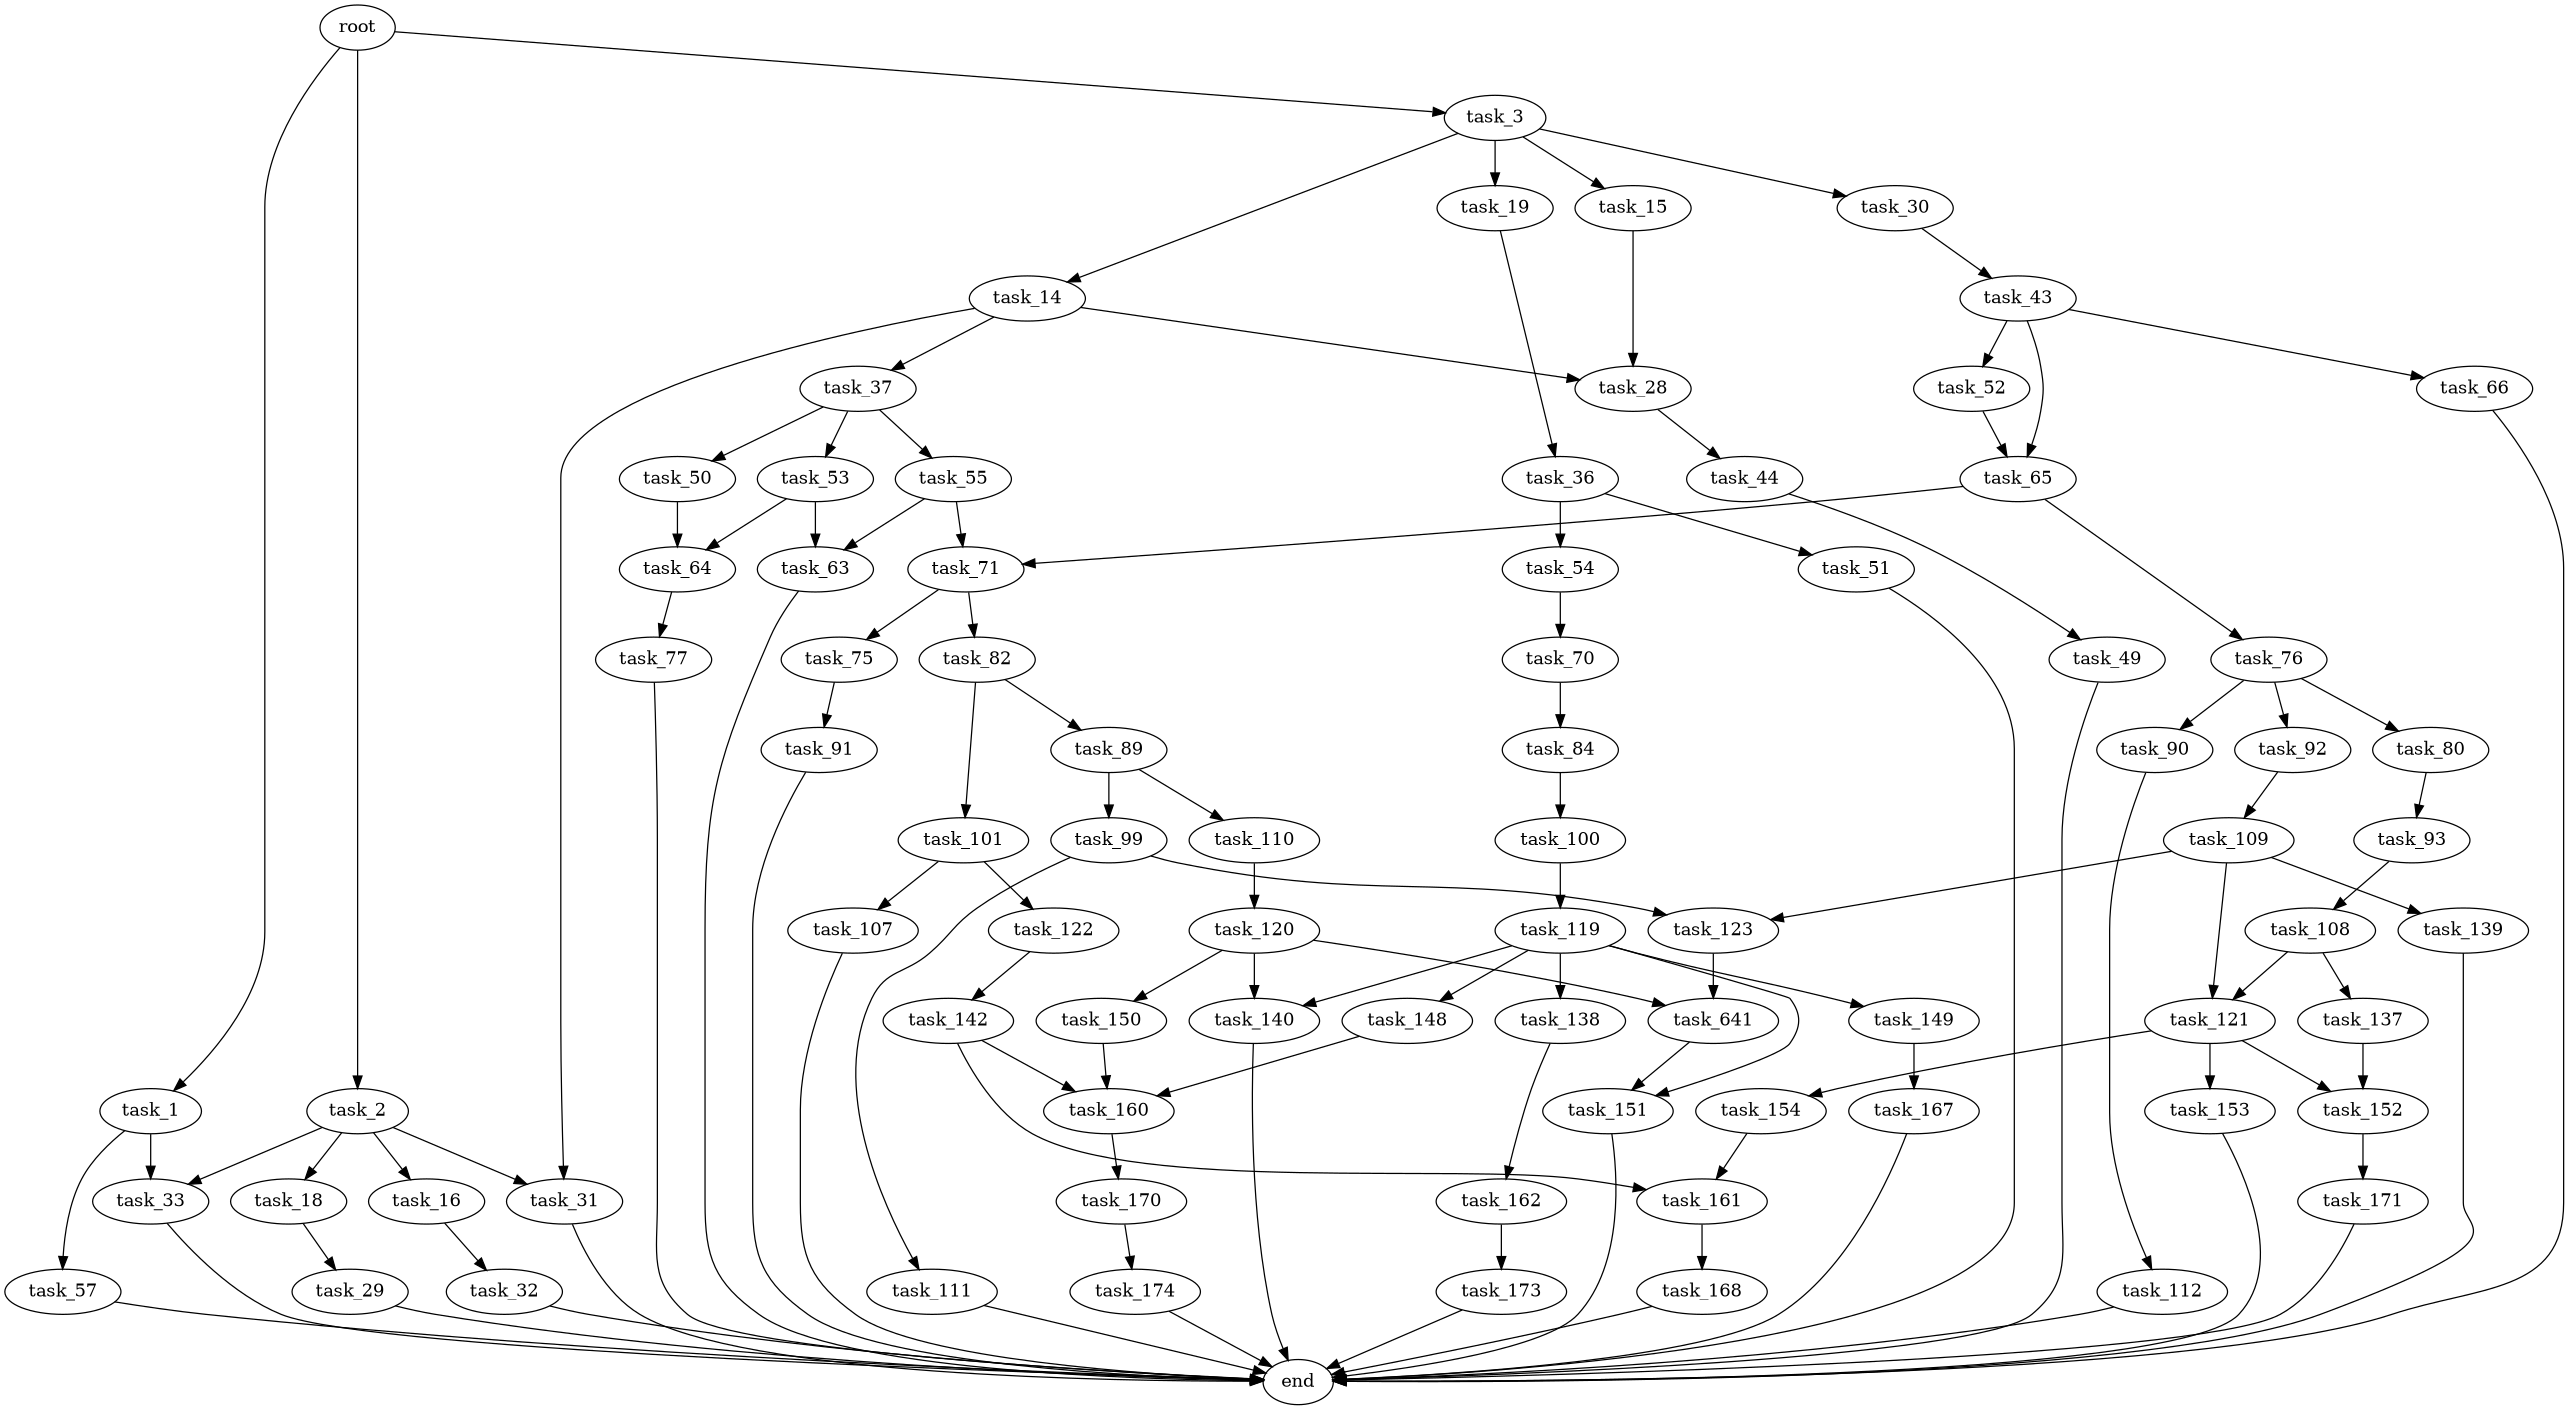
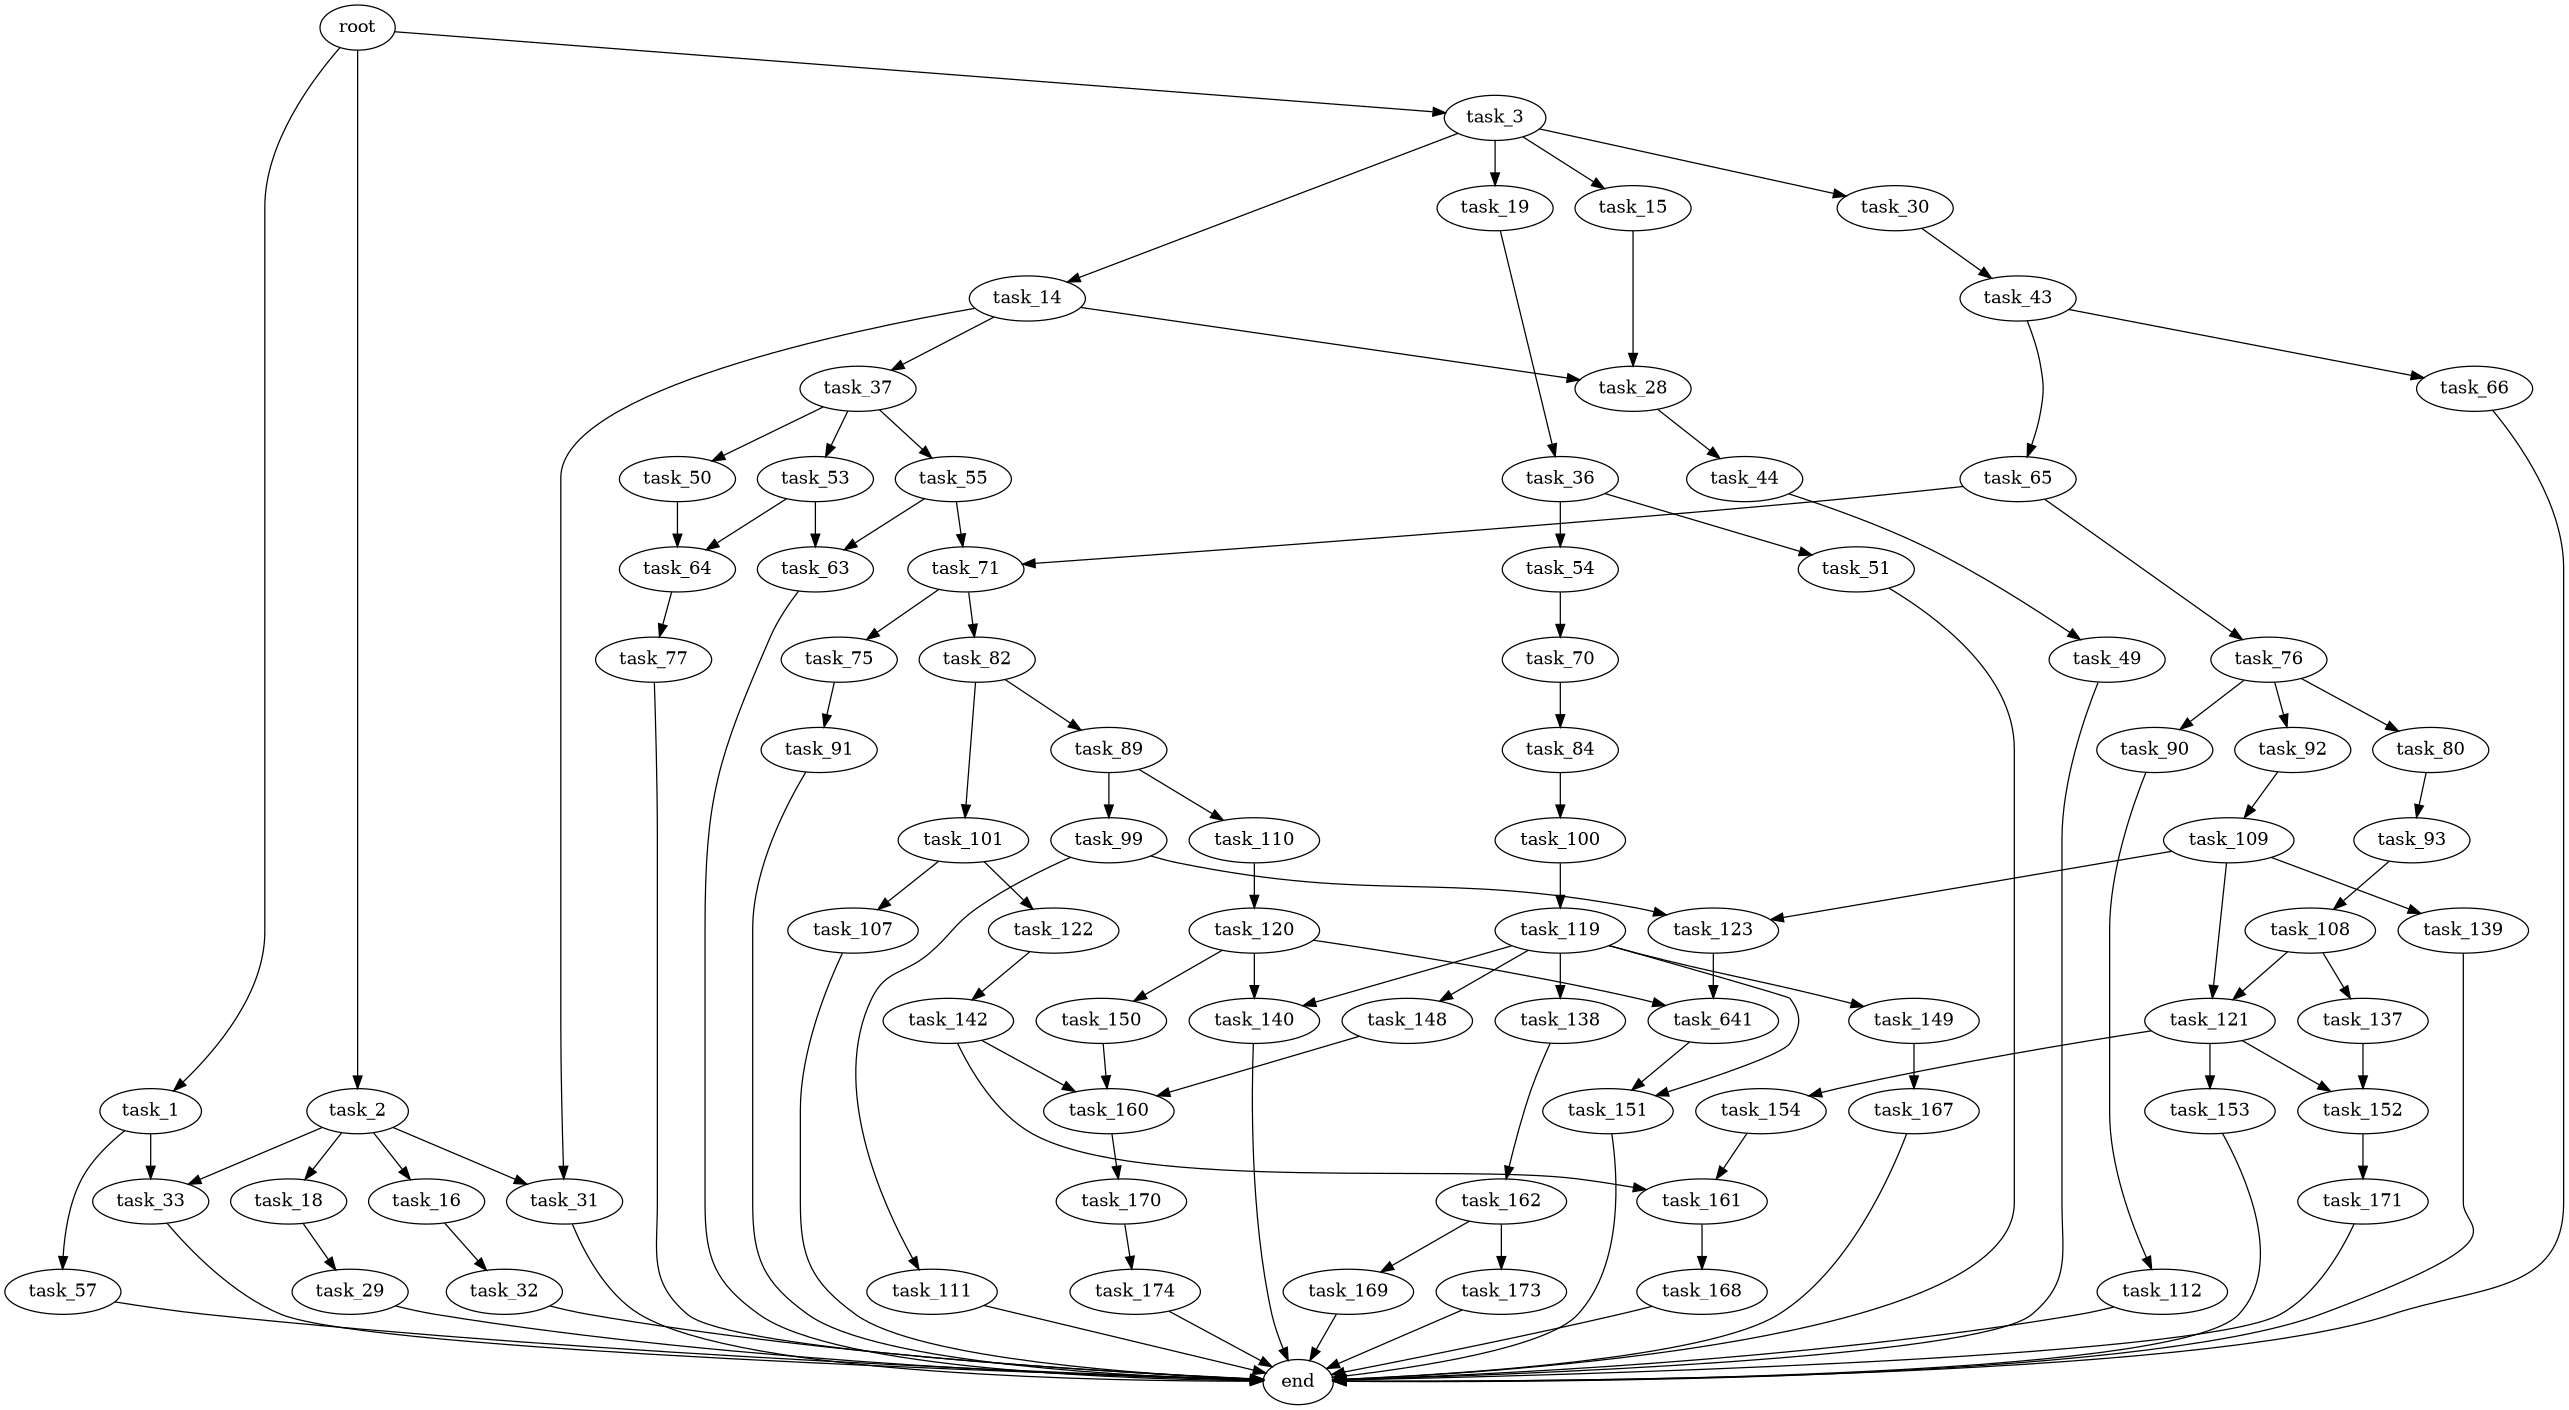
  digraph {
    root
    task_1
    task_2
    task_3
    n5 [label=task_57]
    task_33
    task_16
    task_18
    task_31
    task_14
    task_15
    task_19
    task_30
    end
    task_32
    task_29
    task_28
    task_37
    task_36
    task_43
    task_51
    task_54
    task_44
    task_50
    task_53
    task_55
-   task_52
    task_65
    task_66
    task_49
    task_64
    task_63
    task_71
    task_70
    task_76
    task_84
    task_77
    task_75
    task_82
    n40 [label=task_80]
    task_90
    task_92
    task_100
    task_91
    task_89
    task_101
    task_93
    task_112
    task_109
    task_119
    task_99
    task_110
    task_107
    task_122
    task_108
    task_123
    task_121
    task_139
    task_111
    task_120
    task_142
    task_137
    task_138
    task_140
    task_148
    task_149
    task_151
    n68 [label=task_641]
    task_150
    task_152
    task_153
    task_154
    task_162
    task_160
    task_167
    task_161
    task_171
+   task_169
    task_173
    task_170
    task_168
    task_174
    root -> task_1
    root -> task_2
    root -> task_3
    task_1 -> n5
    task_1 -> task_33
    task_2 -> task_33
    task_2 -> task_16
    task_2 -> task_18
    task_2 -> task_31
    task_3 -> task_14
    task_3 -> task_15
    task_3 -> task_19
    task_3 -> task_30
    n5 -> end
    task_33 -> end
    task_16 -> task_32
    task_18 -> task_29
    task_31 -> end
    task_14 -> task_31
    task_14 -> task_28
    task_14 -> task_37
    task_15 -> task_28
    task_19 -> task_36
    task_30 -> task_43
    task_32 -> end
    task_29 -> end
    task_28 -> task_44
    task_37 -> task_50
    task_37 -> task_53
    task_37 -> task_55
    task_36 -> task_51
    task_36 -> task_54
-   task_43 -> task_52
    task_43 -> task_65
    task_43 -> task_66
    task_51 -> end
    task_54 -> task_70
    task_44 -> task_49
    task_50 -> task_64
    task_53 -> task_64
    task_53 -> task_63
    task_55 -> task_63
    task_55 -> task_71
-   task_52 -> task_65
    task_65 -> task_71
    task_65 -> task_76
    task_66 -> end
    task_49 -> end
    task_64 -> task_77
    task_63 -> end
    task_71 -> task_75
    task_71 -> task_82
    task_70 -> task_84
    task_76 -> n40
    task_76 -> task_90
    task_76 -> task_92
    task_84 -> task_100
    task_77 -> end
    task_75 -> task_91
    task_82 -> task_89
    task_82 -> task_101
    n40 -> task_93
    task_90 -> task_112
    task_92 -> task_109
    task_100 -> task_119
    task_91 -> end
    task_89 -> task_99
    task_89 -> task_110
    task_101 -> task_107
    task_101 -> task_122
    task_93 -> task_108
    task_112 -> end
    task_109 -> task_123
    task_109 -> task_121
    task_109 -> task_139
    task_119 -> task_138
    task_119 -> task_140
    task_119 -> task_148
    task_119 -> task_149
    task_119 -> task_151
    task_99 -> task_123
    task_99 -> task_111
    task_110 -> task_120
    task_107 -> end
    task_122 -> task_142
    task_108 -> task_121
    task_108 -> task_137
    task_123 -> n68
    task_121 -> task_152
    task_121 -> task_153
    task_121 -> task_154
    task_139 -> end
    task_111 -> end
    task_120 -> task_140
    task_120 -> n68
    task_120 -> task_150
    task_142 -> task_160
    task_142 -> task_161
    task_137 -> task_152
    task_138 -> task_162
    task_140 -> end
    task_148 -> task_160
    task_149 -> task_167
    task_151 -> end
    n68 -> task_151
    task_150 -> task_160
    task_152 -> task_171
    task_153 -> end
    task_154 -> task_161
+   task_162 -> task_169
    task_162 -> task_173
    task_160 -> task_170
    task_167 -> end
    task_161 -> task_168
    task_171 -> end
+   task_169 -> end
    task_173 -> end
    task_170 -> task_174
    task_168 -> end
    task_174 -> end
  }
